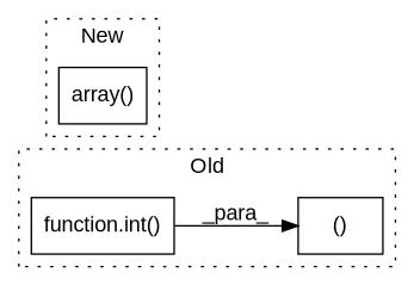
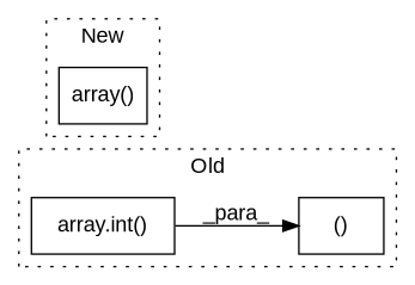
  digraph {
    rankdir=LR
    fontname="Liberation Sans"
    node [a=75 shape=box fontname="Liberation Sans"]
-   n1 [l="4,1" label="function.int()" s="3944,3966"]
+   n1 [l="4,1" label="array.int()" s="3944,3966"]
    n2 [a=54 l=24 label="()" s=3943]
    n3 [l="9,1" label="array()" s="1437,1461"]
    subgraph cluster_1 {
      label=Old
      style=dotted
      n1
      n2
    }
    subgraph cluster_2 {
      label=New
      style=dotted
      n3
    }
    n1 -> n2 [label=_para_ fontname="Liberation Sans"]
  }
